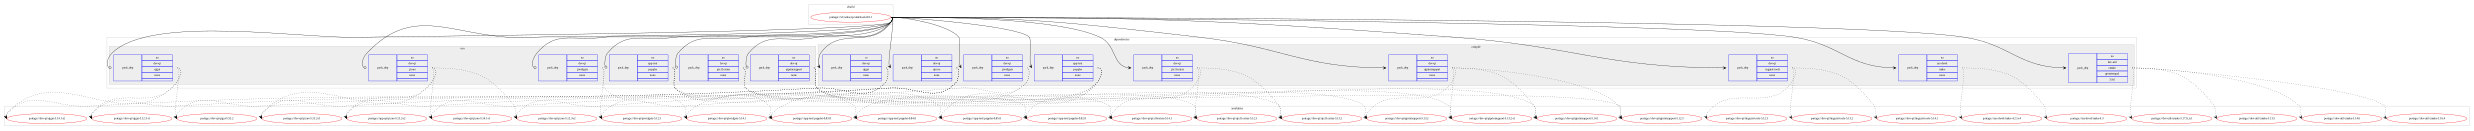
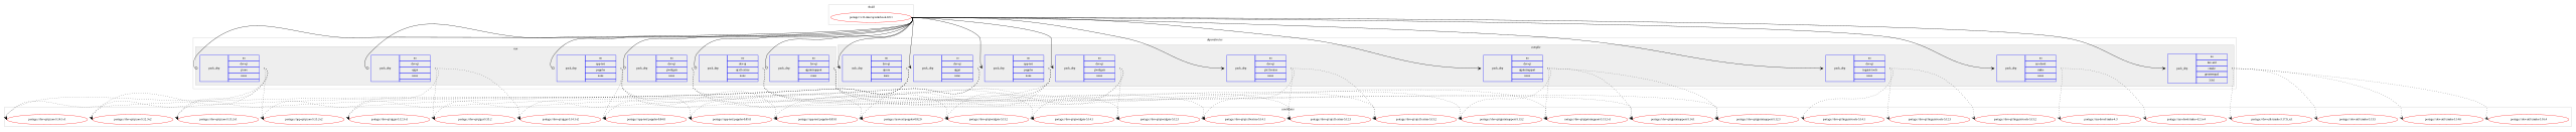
  digraph {
    compound=true
    concentrate=true
    fontname="Liberation Serif"
    fontsize=10
    newrank=true
    rankdir=TB
    ranksep=1.5
    node [color=red fontname="Liberation Serif" fontsize=10]
    edge [arrowhead=vee fontname="Liberation Serif" headport=w style=dotted tailport=e weight=100]
    n1 [label="portage://x11-misc/qcomicbook-0.9.1" width=4]
    n2 [color=blue label=<<TABLE BORDER="0" CELLBORDER="1" CELLSPACING="0" CELLPADDING="4" WIDTH="220"><TR><TD ROWSPAN="6" CELLPADDING="30">pack_dep</TD></TR><TR><TD WIDTH="110">no</TD></TR><TR><TD>app-text</TD></TR><TR><TD>poppler</TD></TR><TR><TD>none</TD></TR><TR><TD></TD></TR></TABLE>> shape=none]
    n3 [color=blue label=<<TABLE BORDER="0" CELLBORDER="1" CELLSPACING="0" CELLPADDING="4" WIDTH="220"><TR><TD ROWSPAN="6" CELLPADDING="30">pack_dep</TD></TR><TR><TD WIDTH="110">no</TD></TR><TR><TD>dev-qt</TD></TR><TR><TD>linguist-tools</TD></TR><TR><TD>none</TD></TR><TR><TD></TD></TR></TABLE>> shape=none]
    n4 [color=blue label=<<TABLE BORDER="0" CELLBORDER="1" CELLSPACING="0" CELLPADDING="4" WIDTH="220"><TR><TD ROWSPAN="6" CELLPADDING="30">pack_dep</TD></TR><TR><TD WIDTH="110">no</TD></TR><TR><TD>dev-qt</TD></TR><TR><TD>qtcore</TD></TR><TR><TD>none</TD></TR><TR><TD></TD></TR></TABLE>> shape=none]
    n5 [color=blue label=<<TABLE BORDER="0" CELLBORDER="1" CELLSPACING="0" CELLPADDING="4" WIDTH="220"><TR><TD ROWSPAN="6" CELLPADDING="30">pack_dep</TD></TR><TR><TD WIDTH="110">no</TD></TR><TR><TD>dev-qt</TD></TR><TR><TD>qtgui</TD></TR><TR><TD>none</TD></TR><TR><TD></TD></TR></TABLE>> shape=none]
    n6 [color=blue label=<<TABLE BORDER="0" CELLBORDER="1" CELLSPACING="0" CELLPADDING="4" WIDTH="220"><TR><TD ROWSPAN="6" CELLPADDING="30">pack_dep</TD></TR><TR><TD WIDTH="110">no</TD></TR><TR><TD>dev-qt</TD></TR><TR><TD>qtprintsupport</TD></TR><TR><TD>none</TD></TR><TR><TD></TD></TR></TABLE>> shape=none]
    n7 [color=blue label=<<TABLE BORDER="0" CELLBORDER="1" CELLSPACING="0" CELLPADDING="4" WIDTH="220"><TR><TD ROWSPAN="6" CELLPADDING="30">pack_dep</TD></TR><TR><TD WIDTH="110">no</TD></TR><TR><TD>dev-qt</TD></TR><TR><TD>qtwidgets</TD></TR><TR><TD>none</TD></TR><TR><TD></TD></TR></TABLE>> shape=none]
    n8 [color=blue label=<<TABLE BORDER="0" CELLBORDER="1" CELLSPACING="0" CELLPADDING="4" WIDTH="220"><TR><TD ROWSPAN="6" CELLPADDING="30">pack_dep</TD></TR><TR><TD WIDTH="110">no</TD></TR><TR><TD>dev-qt</TD></TR><TR><TD>qtx11extras</TD></TR><TR><TD>none</TD></TR><TR><TD></TD></TR></TABLE>> shape=none]
    n9 [color=blue label=<<TABLE BORDER="0" CELLBORDER="1" CELLSPACING="0" CELLPADDING="4" WIDTH="220"><TR><TD ROWSPAN="6" CELLPADDING="30">pack_dep</TD></TR><TR><TD WIDTH="110">no</TD></TR><TR><TD>dev-util</TD></TR><TR><TD>cmake</TD></TR><TR><TD>greaterequal</TD></TR><TR><TD>3.9.6</TD></TR></TABLE>> shape=none]
    n10 [color=blue label=<<TABLE BORDER="0" CELLBORDER="1" CELLSPACING="0" CELLPADDING="4" WIDTH="220"><TR><TD ROWSPAN="6" CELLPADDING="30">pack_dep</TD></TR><TR><TD WIDTH="110">no</TD></TR><TR><TD>sys-devel</TD></TR><TR><TD>make</TD></TR><TR><TD>none</TD></TR><TR><TD></TD></TR></TABLE>> shape=none]
    n11 [color=blue label=<<TABLE BORDER="0" CELLBORDER="1" CELLSPACING="0" CELLPADDING="4" WIDTH="220"><TR><TD ROWSPAN="6" CELLPADDING="30">pack_dep</TD></TR><TR><TD WIDTH="110">no</TD></TR><TR><TD>app-text</TD></TR><TR><TD>poppler</TD></TR><TR><TD>none</TD></TR><TR><TD></TD></TR></TABLE>> shape=none]
    n12 [color=blue label=<<TABLE BORDER="0" CELLBORDER="1" CELLSPACING="0" CELLPADDING="4" WIDTH="220"><TR><TD ROWSPAN="6" CELLPADDING="30">pack_dep</TD></TR><TR><TD WIDTH="110">no</TD></TR><TR><TD>dev-qt</TD></TR><TR><TD>qtcore</TD></TR><TR><TD>none</TD></TR><TR><TD></TD></TR></TABLE>> shape=none]
    n13 [color=blue label=<<TABLE BORDER="0" CELLBORDER="1" CELLSPACING="0" CELLPADDING="4" WIDTH="220"><TR><TD ROWSPAN="6" CELLPADDING="30">pack_dep</TD></TR><TR><TD WIDTH="110">no</TD></TR><TR><TD>dev-qt</TD></TR><TR><TD>qtgui</TD></TR><TR><TD>none</TD></TR><TR><TD></TD></TR></TABLE>> shape=none]
    n14 [color=blue label=<<TABLE BORDER="0" CELLBORDER="1" CELLSPACING="0" CELLPADDING="4" WIDTH="220"><TR><TD ROWSPAN="6" CELLPADDING="30">pack_dep</TD></TR><TR><TD WIDTH="110">no</TD></TR><TR><TD>dev-qt</TD></TR><TR><TD>qtprintsupport</TD></TR><TR><TD>none</TD></TR><TR><TD></TD></TR></TABLE>> shape=none]
    n15 [color=blue label=<<TABLE BORDER="0" CELLBORDER="1" CELLSPACING="0" CELLPADDING="4" WIDTH="220"><TR><TD ROWSPAN="6" CELLPADDING="30">pack_dep</TD></TR><TR><TD WIDTH="110">no</TD></TR><TR><TD>dev-qt</TD></TR><TR><TD>qtwidgets</TD></TR><TR><TD>none</TD></TR><TR><TD></TD></TR></TABLE>> shape=none]
    n16 [color=blue label=<<TABLE BORDER="0" CELLBORDER="1" CELLSPACING="0" CELLPADDING="4" WIDTH="220"><TR><TD ROWSPAN="6" CELLPADDING="30">pack_dep</TD></TR><TR><TD WIDTH="110">no</TD></TR><TR><TD>dev-qt</TD></TR><TR><TD>qtx11extras</TD></TR><TR><TD>none</TD></TR><TR><TD></TD></TR></TABLE>> shape=none]
    n17 [label="portage://app-text/poppler-0.85.0" width=4]
    n18 [label="portage://app-text/poppler-0.84.0" width=4]
    n19 [label="portage://app-text/poppler-0.83.0" width=4]
-   n20 [label="portage://app-text/poppler-0.82.0" width=4]
+   n20 [label="portage://sys-text/poppler-0.82.0" width=4]
    n21 [label="portage://dev-qt/linguist-tools-5.14.1" width=4]
    n22 [label="portage://dev-qt/linguist-tools-5.13.2" width=4]
    n23 [label="portage://dev-qt/linguist-tools-5.12.3" width=4]
    n24 [label="portage://dev-qt/qtcore-5.14.1-r1" width=4]
    n25 [label="portage://app-qt/qtcore-5.13.2-r2" width=4]
    n26 [label="portage://dev-qt/qtcore-5.13.2-r1" width=4]
    n27 [label="portage://dev-qt/qtcore-5.12.3-r2" width=4]
    n28 [label="portage://dev-qt/qtgui-5.14.1-r2" width=4]
    n29 [label="portage://dev-qt/qtgui-5.53.2" width=4]
    n30 [label="portage://dev-qt/qtgui-5.12.3-r1" width=4]
    n31 [label="portage://dev-qt/qtprintsupport-5.14.1" width=4]
    n32 [label="portage://dev-qt/qtprintsupport-5.13.2-r1" width=4]
    n33 [label="portage://dev-qt/qtprintsupport-5.13.2" width=4]
    n34 [label="portage://dev-qt/qtprintsupport-5.12.3" width=4]
    n35 [label="portage://dev-qt/qtwidgets-5.14.1" width=4]
+   n36 [label="portage://dev-qt/qtwidgets-5.13.2" width=4]
    n37 [label="portage://dev-qt/qtwidgets-5.12.3" width=4]
    n38 [label="portage://dev-qt/qtx16extras-5.14.1" width=4]
    n39 [label="portage://dev-qt/qtx11extras-5.13.2" width=4]
    n40 [label="portage://dev-qt/qtx11extras-5.12.3" width=4]
    n41 [label="portage://dev-util/cmake-3.17.0_rc1" width=4]
    n42 [label="portage://dev-util/cmake-3.16.4" width=4]
    n43 [label="portage://dev-util/cmake-3.14.6" width=4]
    n44 [label="portage://dev-util/cmake-3.13.5" width=4]
    n45 [label="portage://sys-devel/make-4.3" width=4]
    n46 [label="portage://sys-devel/make-4.2.1-r4" width=4]
    subgraph cluster_1 {
      color=gray
      label=<<i>ebuild</i>>
      rank=same
      n1
    }
    subgraph cluster_2 {
      color=gray
      label=<<i>dependencies</i>>
      subgraph cluster_3 {
        color=gray
        fillcolor="#eeeeee"
        label=<<i>compile</i>>
        style=filled
        subgraph sub_4 {
          color=gray
          fillcolor="#eeeeee"
          label=<<i>compile</i>>
          style=filled
          n2
        }
        subgraph sub_5 {
          color=gray
          fillcolor="#eeeeee"
          label=<<i>compile</i>>
          style=filled
          n3
        }
        subgraph sub_6 {
          color=gray
          fillcolor="#eeeeee"
          label=<<i>compile</i>>
          style=filled
          n4
        }
        subgraph sub_7 {
          color=gray
          fillcolor="#eeeeee"
          label=<<i>compile</i>>
          style=filled
          n5
        }
        subgraph sub_8 {
          color=gray
          fillcolor="#eeeeee"
          label=<<i>compile</i>>
          style=filled
          n6
        }
        subgraph sub_9 {
          color=gray
          fillcolor="#eeeeee"
          label=<<i>compile</i>>
          style=filled
          n7
        }
        subgraph sub_10 {
          color=gray
          fillcolor="#eeeeee"
          label=<<i>compile</i>>
          style=filled
          n8
        }
        subgraph sub_11 {
          color=gray
          fillcolor="#eeeeee"
          label=<<i>compile</i>>
          style=filled
          n9
        }
        subgraph sub_12 {
          color=gray
          fillcolor="#eeeeee"
          label=<<i>compile</i>>
          style=filled
          n10
        }
      }
      subgraph cluster_13 {
        color=gray
        fillcolor="#eeeeee"
        label=<<i>compile and run</i>>
        style=filled
      }
      subgraph cluster_14 {
        color=gray
        fillcolor="#eeeeee"
        label=<<i>run</i>>
        style=filled
        subgraph sub_15 {
          color=gray
          fillcolor="#eeeeee"
          label=<<i>run</i>>
          style=filled
          n11
        }
        subgraph sub_16 {
          color=gray
          fillcolor="#eeeeee"
          label=<<i>run</i>>
          style=filled
          n12
        }
        subgraph sub_17 {
          color=gray
          fillcolor="#eeeeee"
          label=<<i>run</i>>
          style=filled
          n13
        }
        subgraph sub_18 {
          color=gray
          fillcolor="#eeeeee"
          label=<<i>run</i>>
          style=filled
          n14
        }
        subgraph sub_19 {
          color=gray
          fillcolor="#eeeeee"
          label=<<i>run</i>>
          style=filled
          n15
        }
        subgraph sub_20 {
          color=gray
          fillcolor="#eeeeee"
          label=<<i>run</i>>
          style=filled
          n16
        }
      }
    }
    subgraph cluster_21 {
      color=gray
      label=<<i>candidates</i>>
      rank=same
      subgraph sub_22 {
        color=black
        label=<<i>candidates</i>>
        nodesep=1
        rank=same
        n17
        n18
        n19
        n20
      }
      subgraph sub_23 {
        color=black
        label=<<i>candidates</i>>
        nodesep=1
        rank=same
        n21
        n22
        n23
      }
      subgraph sub_24 {
        color=black
        label=<<i>candidates</i>>
        nodesep=1
        rank=same
        n24
        n25
        n26
        n27
      }
      subgraph sub_25 {
        color=black
        label=<<i>candidates</i>>
        nodesep=1
        rank=same
        n28
        n29
        n30
      }
      subgraph sub_26 {
        color=black
        label=<<i>candidates</i>>
        nodesep=1
        rank=same
        n31
        n32
        n33
        n34
      }
      subgraph sub_27 {
        color=black
        label=<<i>candidates</i>>
        nodesep=1
        rank=same
        n35
+       n36
        n37
      }
      subgraph sub_28 {
        color=black
        label=<<i>candidates</i>>
        nodesep=1
        rank=same
        n38
        n39
        n40
      }
      subgraph sub_29 {
        color=black
        label=<<i>candidates</i>>
        nodesep=1
        rank=same
        n41
        n42
        n43
        n44
      }
      subgraph sub_30 {
        color=black
        label=<<i>candidates</i>>
        nodesep=1
        rank=same
        n45
        n46
      }
      subgraph sub_31 {
        color=black
        label=<<i>candidates</i>>
        nodesep=1
        rank=same
        n17
        n18
        n19
        n20
      }
      subgraph sub_32 {
        color=black
        label=<<i>candidates</i>>
        nodesep=1
        rank=same
        n24
        n25
        n26
        n27
      }
      subgraph sub_33 {
        color=black
        label=<<i>candidates</i>>
        nodesep=1
        rank=same
        n28
        n29
        n30
      }
      subgraph sub_34 {
        color=black
        label=<<i>candidates</i>>
        nodesep=1
        rank=same
        n31
        n32
        n33
        n34
      }
      subgraph sub_35 {
        color=black
        label=<<i>candidates</i>>
        nodesep=1
        rank=same
        n35
+       n36
        n37
      }
      subgraph sub_36 {
        color=black
        label=<<i>candidates</i>>
        nodesep=1
        rank=same
        n38
        n39
        n40
      }
    }
    n1 -> n2 [style=solid weight=20]
    n1 -> n3 [style=solid weight=20]
    n1 -> n4 [style=solid weight=20]
    n1 -> n5 [style=solid weight=20]
    n1 -> n6 [style=solid weight=20]
    n1 -> n7 [style=solid weight=20]
    n1 -> n8 [style=solid weight=20]
    n1 -> n9 [style=solid weight=20]
    n1 -> n10 [style=solid weight=20]
    n1 -> n11 [arrowhead=odot style=solid weight=20]
    n1 -> n12 [arrowhead=odot style=solid weight=20]
    n1 -> n13 [arrowhead=odot style=solid weight=20]
    n1 -> n14 [arrowhead=odot style=solid weight=20]
    n1 -> n15 [arrowhead=odot style=solid weight=20]
    n1 -> n16 [arrowhead=odot style=solid weight=20]
    n2 -> n17
    n2 -> n18
    n2 -> n19
    n2 -> n20
    n3 -> n21
    n3 -> n22
    n3 -> n23
    n4 -> n24
    n4 -> n25
    n4 -> n26
    n4 -> n27
    n5 -> n28
    n5 -> n29
    n5 -> n30
    n6 -> n31
    n6 -> n32
    n6 -> n33
    n6 -> n34
    n7 -> n35
+   n7 -> n36
    n7 -> n37
    n8 -> n38
    n8 -> n39
    n8 -> n40
    n9 -> n41
    n9 -> n42
    n9 -> n43
    n9 -> n44
    n10 -> n45
    n10 -> n46
    n11 -> n17
    n11 -> n18
    n11 -> n19
    n11 -> n20
    n12 -> n24
    n12 -> n25
    n12 -> n26
    n12 -> n27
    n13 -> n28
    n13 -> n29
    n13 -> n30
    n14 -> n31
    n14 -> n32
    n14 -> n33
    n14 -> n34
    n15 -> n35
+   n15 -> n36
    n15 -> n37
    n16 -> n38
    n16 -> n39
    n16 -> n40
  }
